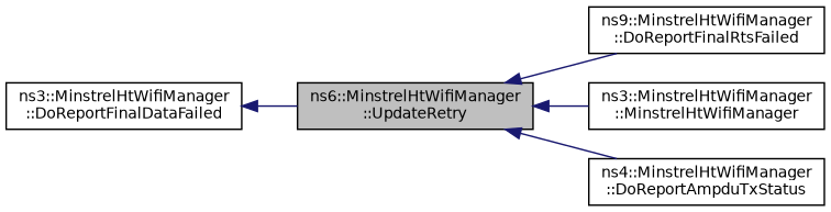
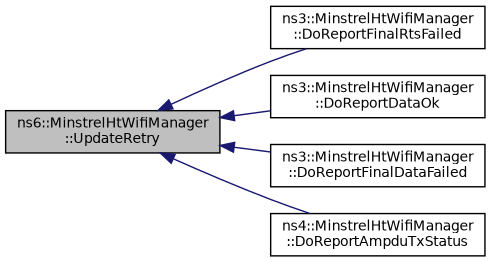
  digraph {
    rankdir=LR
    node [color=black fillcolor=white fontname=Helvetica fontsize=10 shape=record style=filled]
    edge [color=midnightblue dir=back fontname=Helvetica fontsize=10 labelfontname=Helvetica labelfontsize=10 style=solid]
    n1 [fillcolor=grey75 fontcolor=black height=0.2 label="ns6::MinstrelHtWifiManager\l::UpdateRetry" width=0.4]
-   n2 [height=0.2 label="ns9::MinstrelHtWifiManager\l::DoReportFinalRtsFailed" width=0.4]
-   n3 [height=0.2 label="ns3::MinstrelHtWifiManager\l::MinstrelHtWifiManager" width=0.4]
+   n2 [height=0.2 label="ns3::MinstrelHtWifiManager\l::DoReportFinalRtsFailed" width=0.4]
+   n3 [height=0.2 label="ns3::MinstrelHtWifiManager\l::DoReportDataOk" width=0.4]
    n4 [height=0.2 label="ns3::MinstrelHtWifiManager\l::DoReportFinalDataFailed" width=0.4]
    n5 [height=0.2 label="ns4::MinstrelHtWifiManager\l::DoReportAmpduTxStatus" width=0.4]
    n1 -> n2
    n1 -> n3
-   n4 -> n1
+   n1 -> n4
    n1 -> n5
  }
